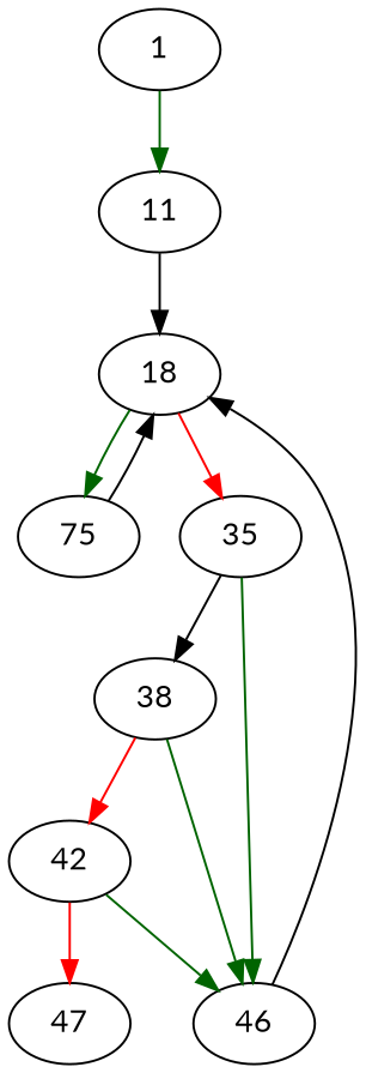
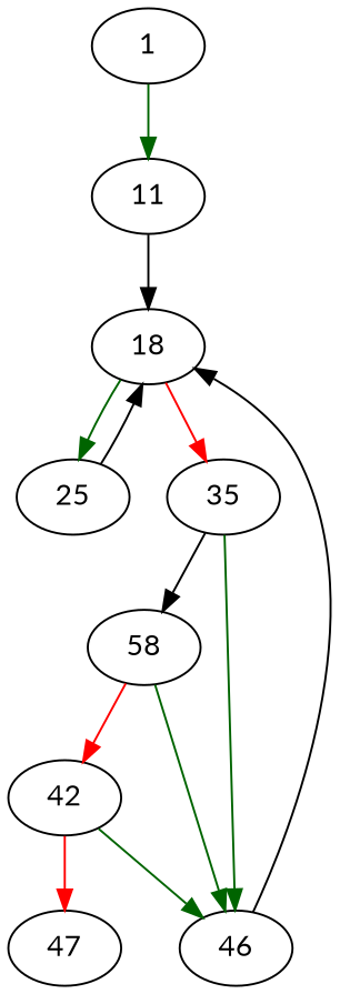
  strict digraph {
    fontname=Lato
    node [fontname=Lato]
    edge [color=darkgreen cond=true fontname=Lato]
    1 [entry=true]
    11
    18
-   25 [label=75]
+   25
    35
    46
-   38
+   38 [label=58]
    42
    47
    1 -> 11
    11 -> 18 [color="" cond=""]
    18 -> 25
    18 -> 35 [color=red cond=false]
    25 -> 18 [color="" cond=""]
    35 -> 46
    35 -> 38 [color=black cond=false]
    46 -> 18 [color="" cond=""]
    38 -> 46
    38 -> 42 [color=red cond=false]
    42 -> 46
    42 -> 47 [color=red cond=false]
  }
